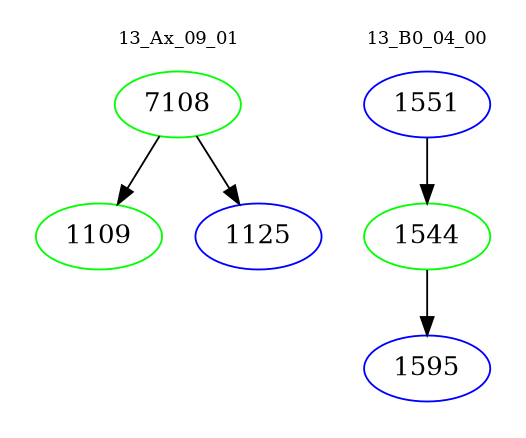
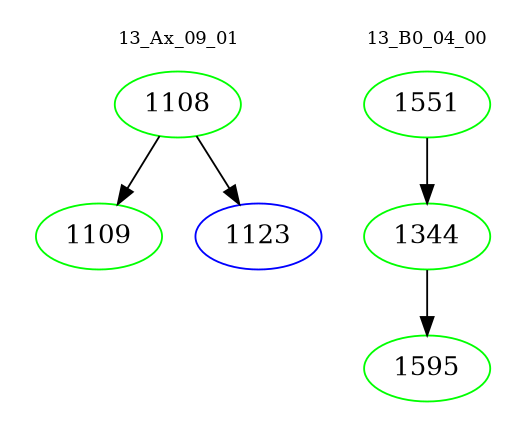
  digraph {
    node [color=green]
    edge [color=black]
-   n1 [label=7108]
+   n1 [label=1108]
    n2 [label=1109]
-   n3 [color=blue label=1125]
-   n4 [color=blue label=1551]
-   n5 [label=1544]
-   n6 [color=blue label=1595]
+   n3 [color=blue label=1123]
+   n4 [label=1551]
+   n5 [label=1344]
+   n6 [label=1595]
    subgraph cluster_1 {
      color=white
      fontsize=10
      label="13_Ax_09_01"
      n1
      n2
      n3
    }
    subgraph cluster_2 {
      color=white
      fontsize=10
      label="13_B0_04_00"
      n4
      n5
      n6
    }
    n1 -> n2
    n1 -> n3
    n4 -> n5
    n5 -> n6
  }
